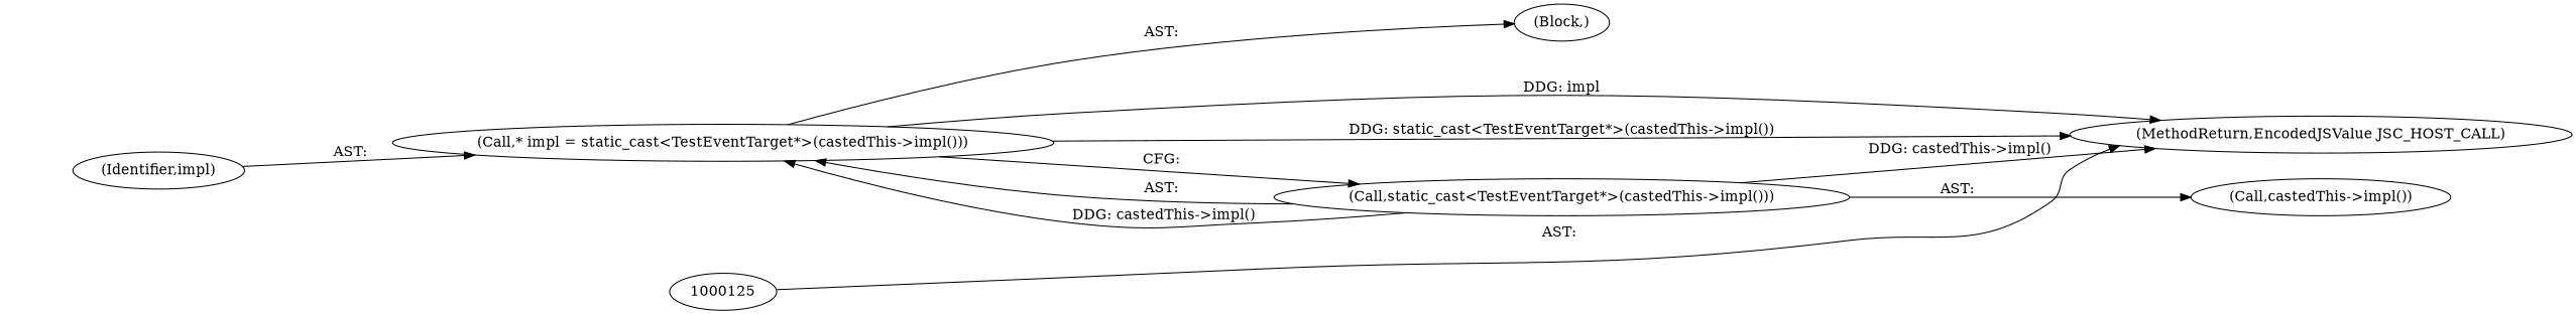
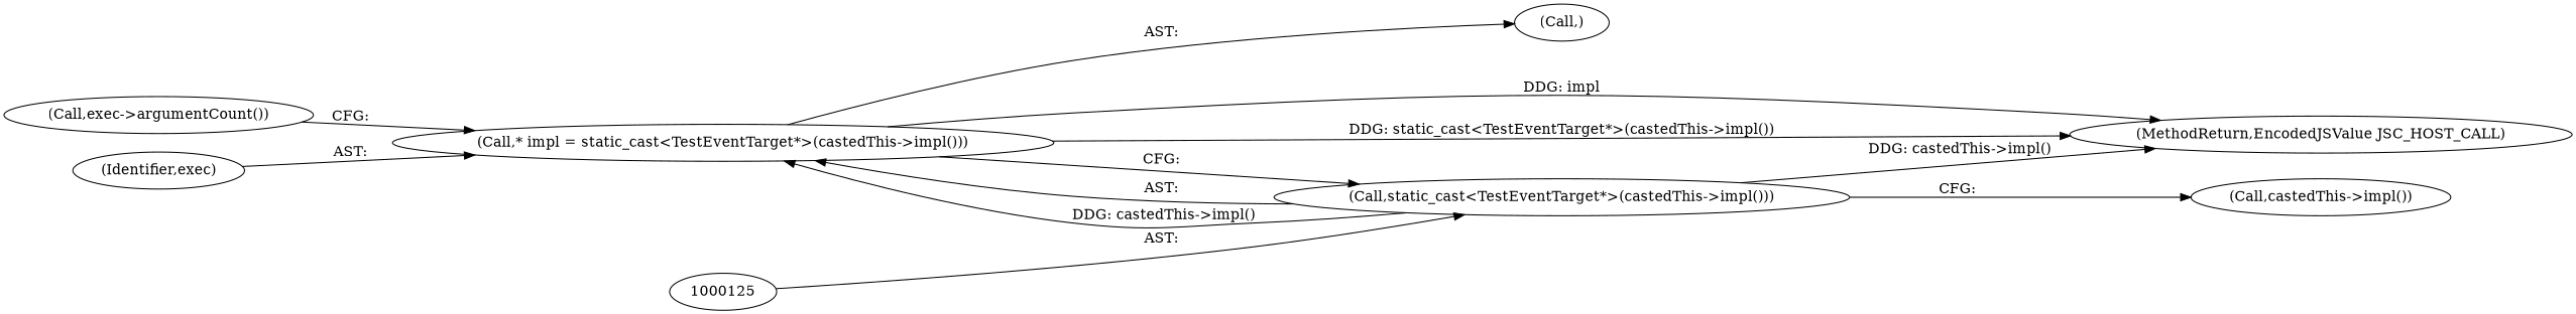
  digraph {
    rankdir=LR
    n1 [label="(Call,* impl = static_cast<TestEventTarget*>(castedThis->impl()))"]
    n2 [label="(Call,static_cast<TestEventTarget*>(castedThis->impl()))"]
    n3 [label="(MethodReturn,EncodedJSValue JSC_HOST_CALL)"]
-   n4 [label="(Block,)"]
+   n4 [label="(Call,)"]
    n5 [label="(Call,castedThis->impl())"]
-   n7 [label="(Identifier,impl)"]
+   n6 [label="(Call,exec->argumentCount())"]
+   n7 [label="(Identifier,exec)"]
    1000125
    n1 -> n2 [label="CFG: "]
    n1 -> n3 [label="DDG: impl"]
    n1 -> n3 [label="DDG: static_cast<TestEventTarget*>(castedThis->impl())"]
    n1 -> n4 [label="AST: "]
    n2 -> n1 [label="AST: "]
    n2 -> n1 [label="DDG: castedThis->impl()"]
    n2 -> n3 [label="DDG: castedThis->impl()"]
-   n2 -> n5 [label="AST: "]
+   n2 -> n5 [label="CFG: "]
+   n6 -> n1 [label="CFG: "]
    n7 -> n1 [label="AST: "]
-   1000125 -> n3 [label="AST: "]
+   1000125 -> n2 [label="AST: "]
  }
